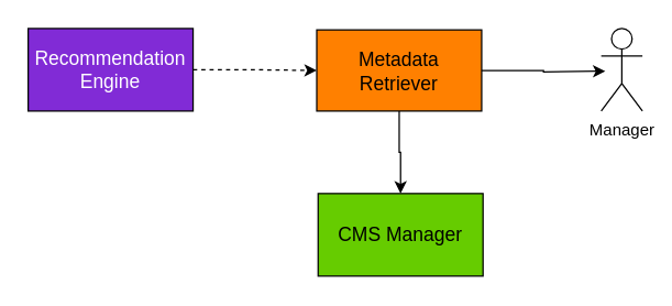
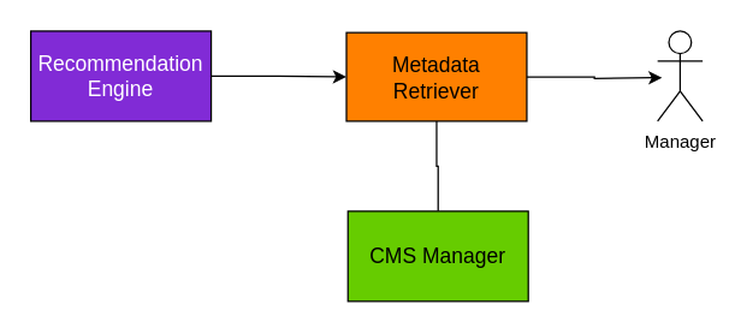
  <mxCell id="0" />
  <mxCell id="1" parent="0" />
- <mxCell id="2" value="" style="edgeStyle=orthogonalEdgeStyle;rounded=0;orthogonalLoop=1;jettySize=auto;html=1;dashed=1;" parent="1" source="3" target="6" edge="1"><mxGeometry relative="1" as="geometry" /></mxCell>
+ <mxCell id="2" value="" style="edgeStyle=orthogonalEdgeStyle;rounded=0;orthogonalLoop=1;jettySize=auto;html=1;" parent="1" source="3" target="6" edge="1"><mxGeometry relative="1" as="geometry" /></mxCell>
  <mxCell id="3" value="&lt;font style=&quot;font-size: 14px;&quot; color=&quot;#ffffff&quot;&gt;Recommendation Engine&lt;/font&gt;" style="rounded=0;whiteSpace=wrap;html=1;fillColor=#812BD6;" parent="1" vertex="1"><mxGeometry x="20" y="20" width="120" height="60" as="geometry" /></mxCell>
  <mxCell id="4" style="edgeStyle=orthogonalEdgeStyle;rounded=0;orthogonalLoop=1;jettySize=auto;html=1;entryX=0;entryY=0.5;entryDx=0;entryDy=0;" parent="1" source="6" edge="1"><mxGeometry relative="1" as="geometry"><mxPoint x="440" y="51" as="targetPoint" /></mxGeometry></mxCell>
- <mxCell id="5" value="" style="edgeStyle=orthogonalEdgeStyle;rounded=0;orthogonalLoop=1;jettySize=auto;html=1;" edge="1" parent="1" source="6" target="8"><mxGeometry relative="1" as="geometry" /></mxCell>
+ <mxCell id="5" value="" style="edgeStyle=orthogonalEdgeStyle;rounded=0;orthogonalLoop=1;jettySize=auto;html=1;endArrow=none;" edge="1" parent="1" source="6" target="8"><mxGeometry relative="1" as="geometry" /></mxCell>
  <mxCell id="6" value="&lt;font style=&quot;font-size: 14px;&quot;&gt;Metadata Retriever&lt;/font&gt;" style="rounded=0;whiteSpace=wrap;html=1;fillColor=#FF8000;" parent="1" vertex="1"><mxGeometry x="230" y="21" width="120" height="59" as="geometry" /></mxCell>
  <mxCell id="7" value="Manager" style="shape=umlActor;verticalLabelPosition=bottom;verticalAlign=top;html=1;outlineConnect=0;" vertex="1" parent="1"><mxGeometry x="437" y="20" width="30" height="60" as="geometry" /></mxCell>
  <mxCell id="8" value="&lt;font style=&quot;font-size: 14px;&quot;&gt;CMS Manager&lt;/font&gt;" style="rounded=0;whiteSpace=wrap;html=1;fillColor=#66CC00;" vertex="1" parent="1"><mxGeometry x="231" y="140" width="120" height="60" as="geometry" /></mxCell>
